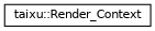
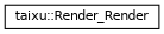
  digraph {
    rankdir=LR
-   n1 [color=black fillcolor=white fontname=Helvetica fontsize=10 height=0.2 label="taixu::Render_Context" shape=box style=filled width=0.4]
+   n1 [color=black fillcolor=white fontname=Helvetica fontsize=10 height=0.2 label="taixu::Render_Render" shape=box style=filled width=0.4]
  }
